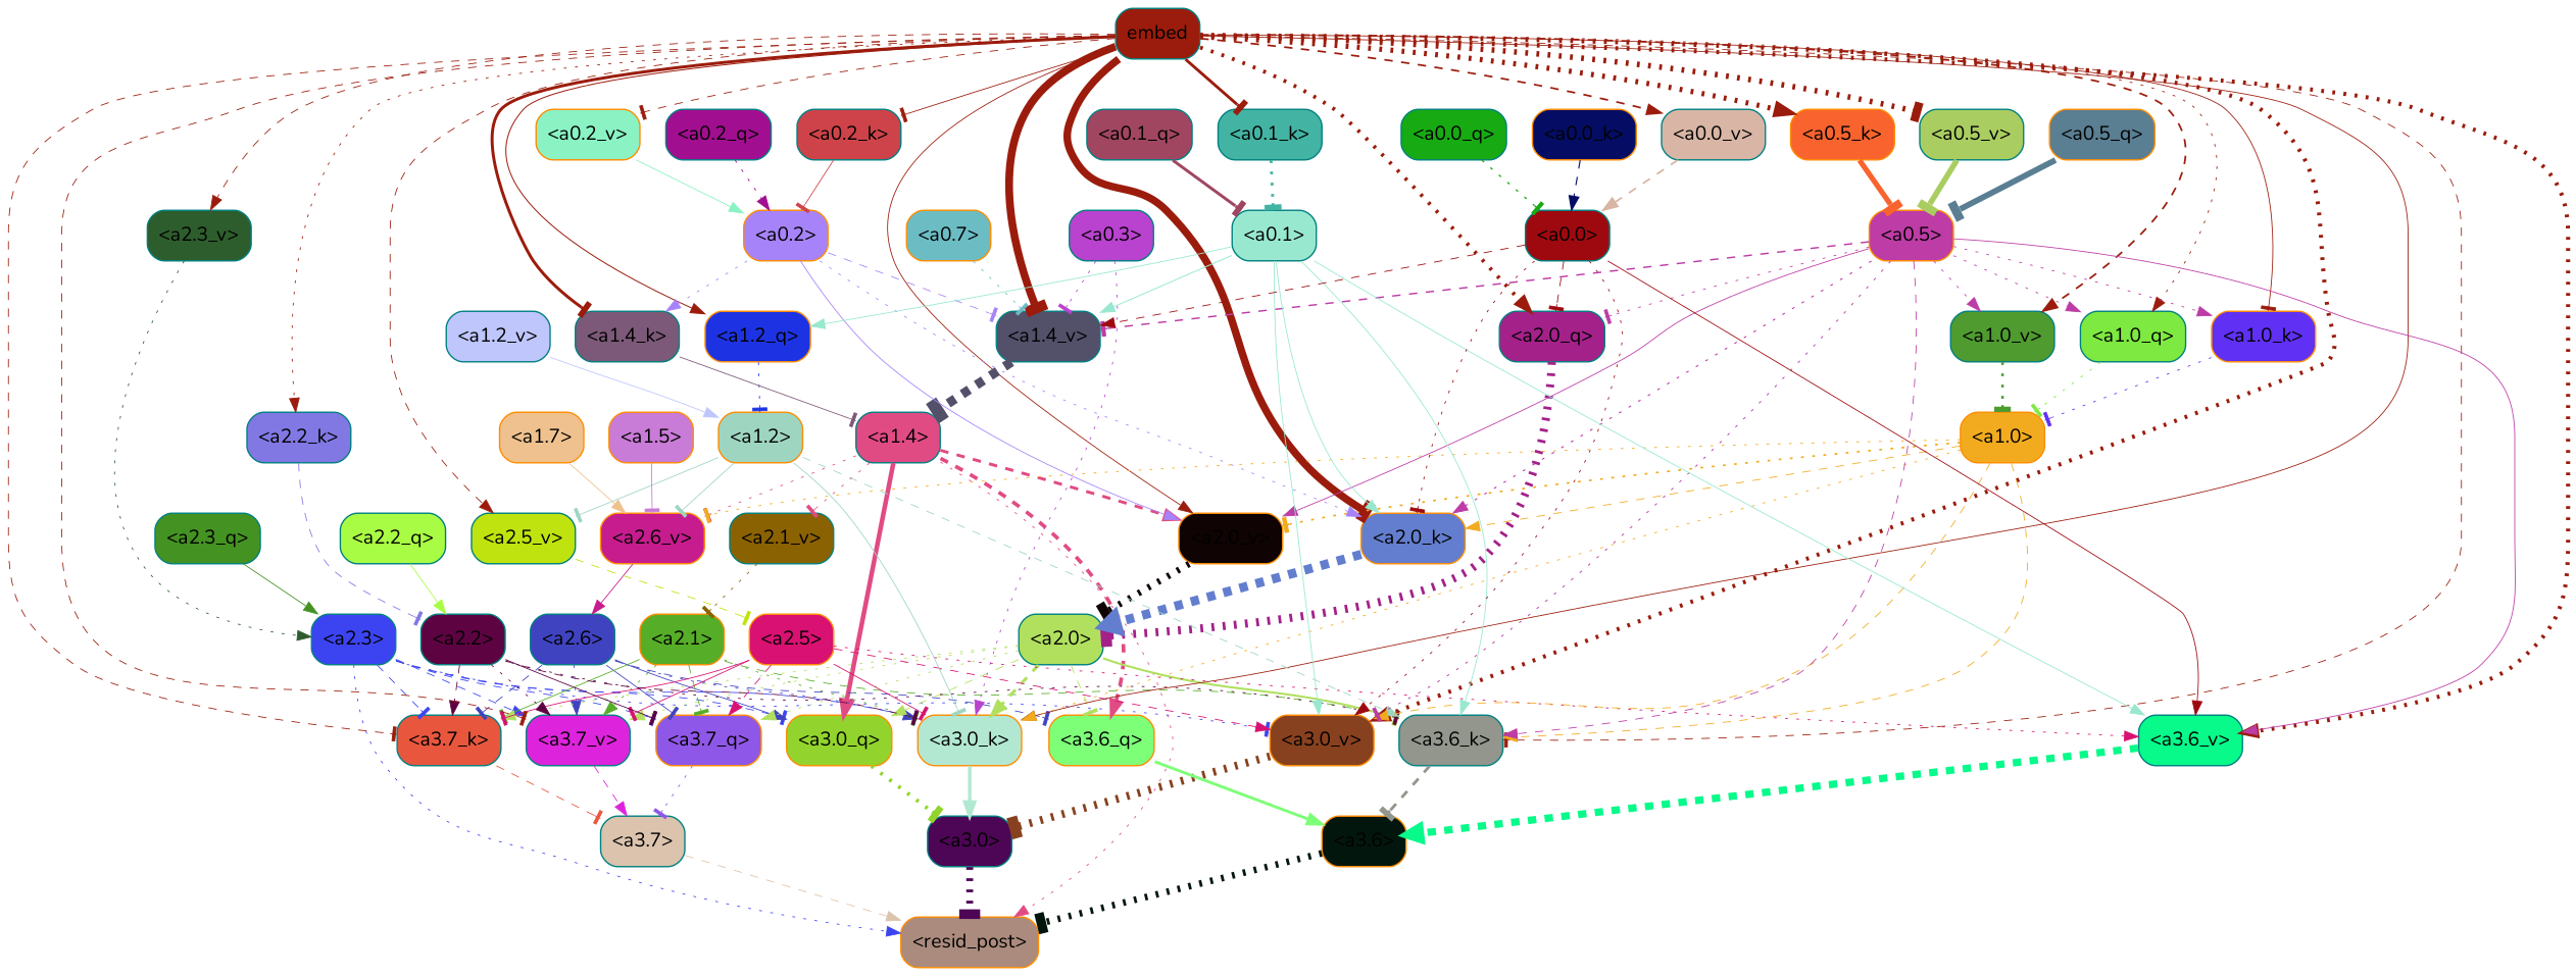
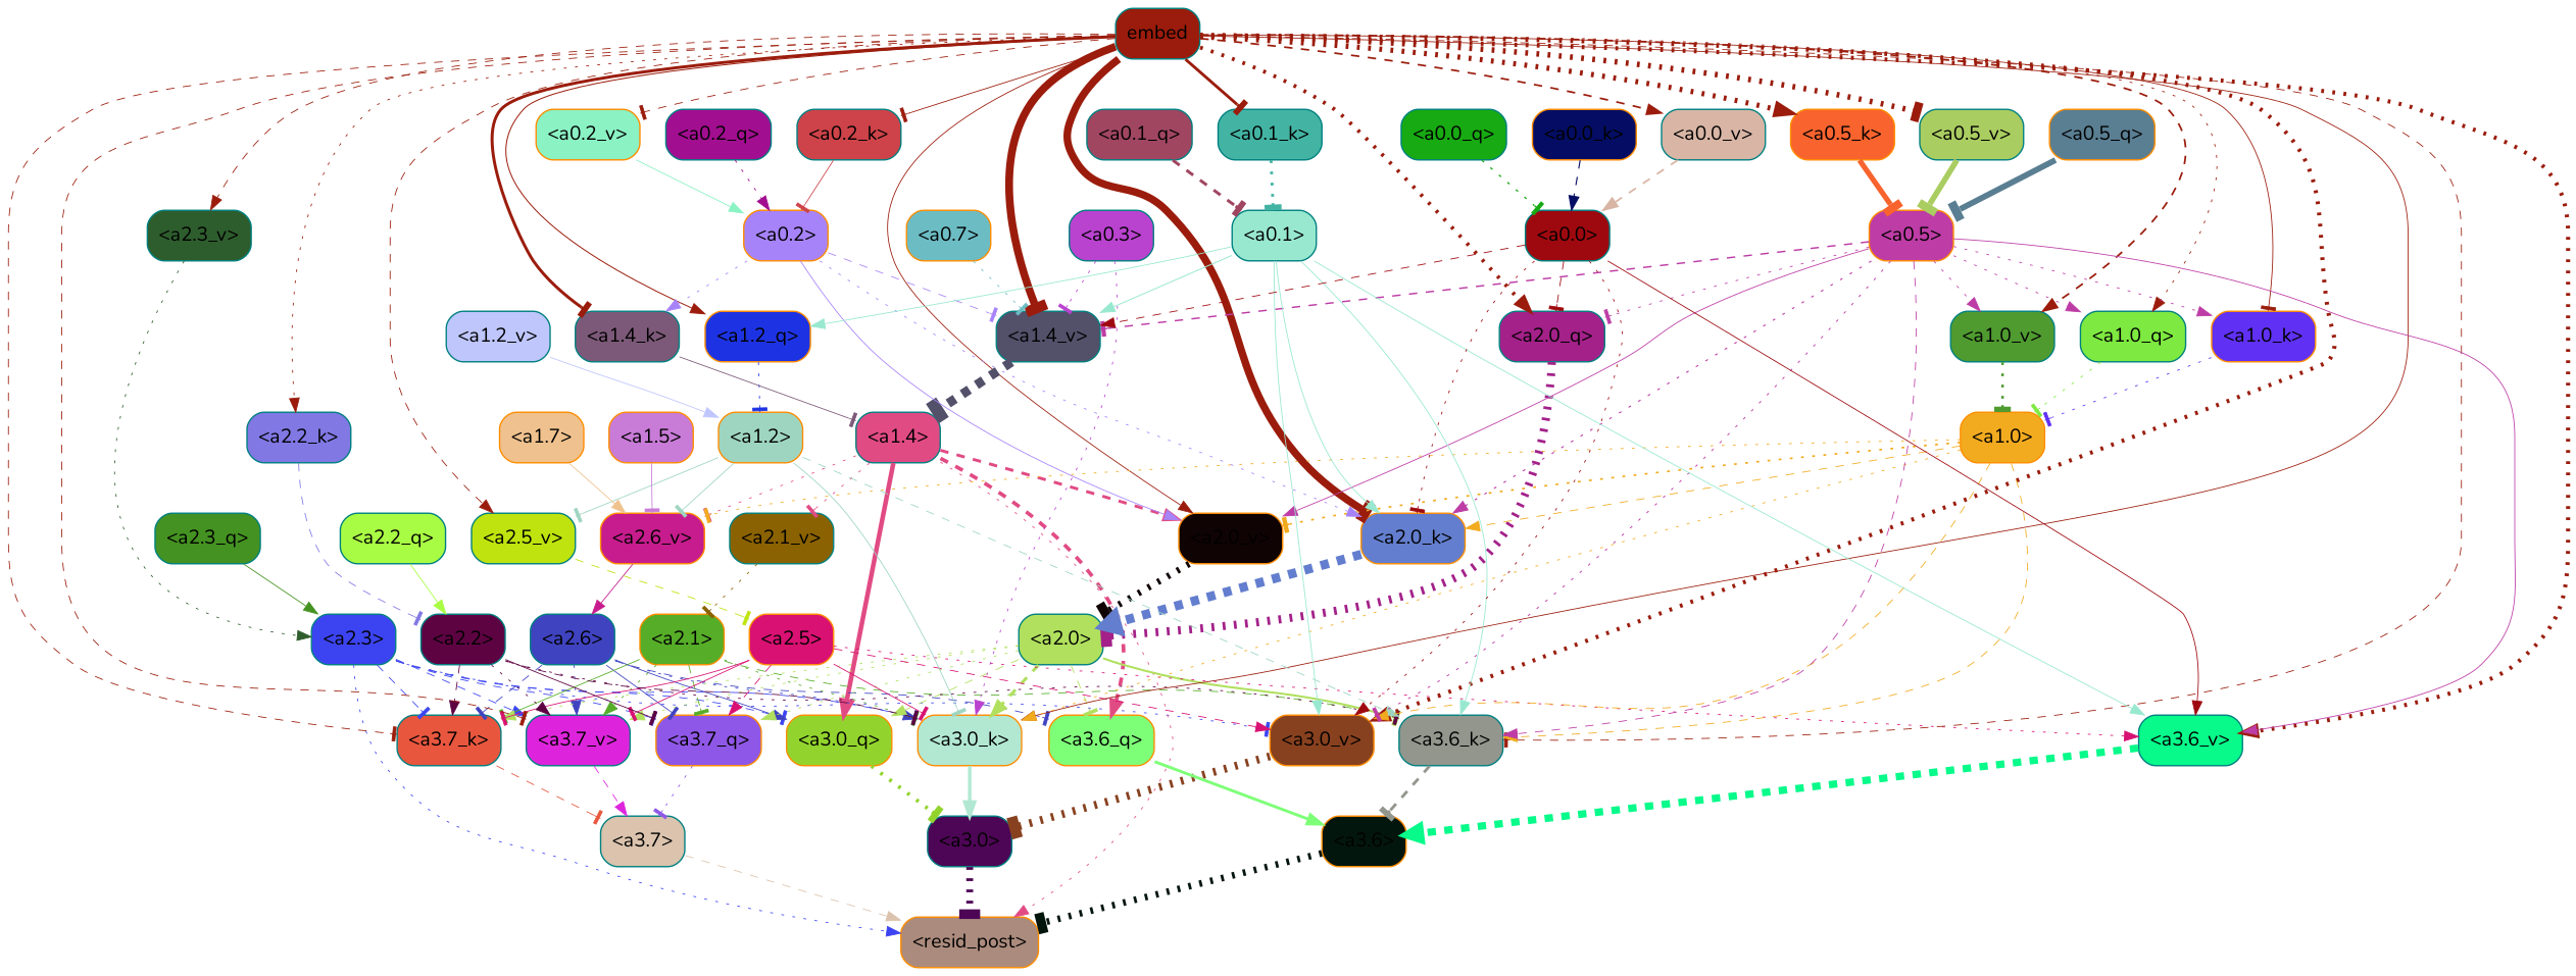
  strict digraph {
    fontname=Nunito
    splines=true
    node [color=teal fontname=Nunito shape=box style="filled, rounded"]
    edge [arrowhead=tee color="#9b1c0c" fontname=Nunito penwidth=0.6 style=dotted]
    "<a3.7>" [fillcolor="#dbc3ad"]
    "<resid_post>" [color=darkorange fillcolor="#ab8b7d"]
    "<a3.6>" [color=darkorange fillcolor="#03160e"]
    "<a3.0>" [fillcolor="#4d0555"]
    "<a2.3>" [fillcolor="#3c44f1"]
    "<a3.7_q>" [color=darkorange fillcolor="#8f57e7"]
    "<a3.0_q>" [color=darkorange fillcolor="#92d42d"]
    "<a3.7_k>" [fillcolor="#e8563e"]
    "<a3.0_k>" [color=darkorange fillcolor="#b2e8d2"]
    "<a3.7_v>" [fillcolor="#dd24dc"]
    "<a3.0_v>" [color=darkorange fillcolor="#88411f"]
    "<a1.4>" [fillcolor="#e14b84"]
    "<a3.6_q>" [color=darkorange fillcolor="#7eff78"]
    "<a2.6_v>" [color=darkorange fillcolor="#c61c8d"]
    "<a2.1_v>" [fillcolor="#8b6201"]
    "<a2.0_v>" [color=darkorange fillcolor="#0f0303"]
    "<a2.6>" [fillcolor="#3f43c0"]
    "<a2.1>" [color=darkorange fillcolor="#56ad28"]
    "<a2.0>" [fillcolor="#b0e05e"]
    "<a3.6_k>" [fillcolor="#92968d"]
    "<a3.6_v>" [fillcolor="#07fa8a"]
    "<a2.5>" [color=darkorange fillcolor="#d81172"]
    "<a2.2>" [fillcolor="#5d0342"]
    embed [fillcolor="#9b1c0c"]
    "<a2.0_q>" [fillcolor="#a32189"]
    "<a2.2_k>" [fillcolor="#8178e4"]
    "<a2.0_k>" [color=darkorange fillcolor="#637ece"]
    "<a2.5_v>" [fillcolor="#bee30e"]
    "<a2.3_v>" [fillcolor="#2e5d2d"]
    "<a1.2_q>" [color=darkorange fillcolor="#1d33e3"]
    "<a1.0_q>" [fillcolor="#7ee940"]
    "<a1.4_k>" [fillcolor="#7c5978"]
    "<a1.0_k>" [color=darkorange fillcolor="#6030f4"]
    "<a1.4_v>" [fillcolor="#53506a"]
    "<a1.0_v>" [fillcolor="#4f9b30"]
    "<a0.5_k>" [color=darkorange fillcolor="#f8632e"]
    "<a0.2_k>" [fillcolor="#ce4349"]
    "<a0.1_k>" [fillcolor="#43b4a3"]
    "<a0.5_v>" [fillcolor="#aacd61"]
    "<a0.2_v>" [color=darkorange fillcolor="#8af2c3"]
    "<a0.0_v>" [fillcolor="#d8b5a5"]
    "<a1.2>" [color=darkorange fillcolor="#9ed5c1"]
    "<a1.0>" [color=darkorange fillcolor="#f2ab1f"]
    "<a0.5>" [color=darkorange fillcolor="#bd3ca5"]
    "<a0.2>" [color=darkorange fillcolor="#a783f9"]
    "<a0.1>" [fillcolor="#98e8cf"]
    "<a0.0>" [fillcolor="#9e090f"]
    "<a0.3>" [fillcolor="#b942cf"]
    "<a2.3_q>" [fillcolor="#449221"]
    "<a2.2_q>" [fillcolor="#a9fc44"]
    "<a1.7>" [color=darkorange fillcolor="#efc18e"]
    "<a1.5>" [color=darkorange fillcolor="#c87bd7"]
    "<a1.2_v>" [fillcolor="#bec6fc"]
    "<a0.7>" [color=darkorange fillcolor="#6cbcc4"]
    "<a0.5_q>" [color=darkorange fillcolor="#5a7e92"]
    "<a0.2_q>" [fillcolor="#a20e90"]
    "<a0.1_q>" [fillcolor="#a04661"]
    "<a0.0_q>" [fillcolor="#17aa12"]
    "<a0.0_k>" [color=darkorange fillcolor="#040d63"]
    "<a3.7>" -> "<resid_post>" [arrowhead=normal color="#dbc3ad" style=dashed]
    "<a3.6>" -> "<resid_post>" [color="#03160e" penwidth=4.751612067222595]
    "<a3.0>" -> "<resid_post>" [color="#4d0555" penwidth=4.884142994880676]
    "<a2.3>" -> "<resid_post>" [arrowhead=normal color="#3c44f1"]
    "<a2.3>" -> "<a3.7_q>" [color="#3c44f1" style=dashed]
    "<a2.3>" -> "<a3.0_q>" [color="#3c44f1" style=dashed]
    "<a2.3>" -> "<a3.7_k>" [color="#3c44f1" style=dashed]
    "<a2.3>" -> "<a3.0_k>" [color="#3c44f1" style=dashed]
    "<a2.3>" -> "<a3.7_v>" [arrowhead=normal color="#3c44f1" style=dashed]
    "<a2.3>" -> "<a3.0_v>" [color="#3c44f1"]
    "<a3.7_q>" -> "<a3.7>" [color="#8f57e7"]
    "<a3.0_q>" -> "<a3.0>" [color="#92d42d" penwidth=2.7421876192092896]
    "<a3.7_k>" -> "<a3.7>" [color="#e8563e" style=dashed]
    "<a3.0_k>" -> "<a3.0>" [color="#b2e8d2" penwidth=2.476402521133423 arrowhead="" style=""]
    "<a3.7_v>" -> "<a3.7>" [arrowhead=normal color="#dd24dc" style=dashed]
    "<a3.0_v>" -> "<a3.0>" [color="#88411f" penwidth=5.652270674705505]
    "<a1.4>" -> "<resid_post>" [arrowhead=normal color="#e14b84"]
    "<a1.4>" -> "<a3.0_q>" [arrowhead=normal color="#e14b84" penwidth=3.3040847778320312 style=bold]
    "<a1.4>" -> "<a3.6_q>" [arrowhead=normal color="#e14b84" penwidth=2.6469622254371643 style=dashed]
    "<a1.4>" -> "<a2.6_v>" [color="#e14b84"]
    "<a1.4>" -> "<a2.1_v>" [color="#e14b84"]
    "<a1.4>" -> "<a2.0_v>" [arrowhead=normal color="#e14b84" penwidth=2.1286070346832275 style=dashed]
    "<a3.6_q>" -> "<a3.6>" [color="#7eff78" penwidth=2.091020345687866 arrowhead="" style=""]
    "<a2.6_v>" -> "<a2.6>" [arrowhead=normal color="#c61c8d" style=bold]
    "<a2.1_v>" -> "<a2.1>" [color="#8b6201"]
    "<a2.0_v>" -> "<a2.0>" [color="#0f0303" penwidth=4.5950857400894165]
    "<a2.6>" -> "<a3.7_q>" [color="#3f43c0" style=bold]
    "<a2.6>" -> "<a3.0_q>" [arrowhead=normal color="#3f43c0" style=bold]
    "<a2.6>" -> "<a3.7_k>" [color="#3f43c0" style=dashed]
    "<a2.6>" -> "<a3.0_k>" [arrowhead=normal color="#3f43c0"]
    "<a2.6>" -> "<a3.7_v>" [arrowhead=normal color="#3f43c0"]
    "<a2.6>" -> "<a3.6_q>" [color="#3f43c0" style=dashed]
    "<a2.1>" -> "<a3.7_q>" [color="#56ad28" style=dashed]
    "<a2.1>" -> "<a3.7_k>" [color="#56ad28" style=bold]
    "<a2.1>" -> "<a3.0_k>" [color="#56ad28"]
    "<a2.1>" -> "<a3.7_v>" [arrowhead=normal color="#56ad28"]
    "<a2.1>" -> "<a3.6_k>" [color="#56ad28" style=dashed]
    "<a2.0>" -> "<a3.7_q>" [arrowhead=normal color="#b0e05e"]
    "<a2.0>" -> "<a3.0_q>" [arrowhead=normal color="#b0e05e" style=dashed]
    "<a2.0>" -> "<a3.7_k>" [arrowhead=normal color="#b0e05e"]
    "<a2.0>" -> "<a3.0_k>" [arrowhead=normal color="#b0e05e" penwidth=2.2137351036071777 style=dashed]
    "<a2.0>" -> "<a3.7_v>" [arrowhead=normal color="#b0e05e"]
    "<a2.0>" -> "<a3.6_q>" [color="#b0e05e" style=dashed]
    "<a2.0>" -> "<a3.6_k>" [color="#b0e05e" penwidth=1.4757367372512817 style=bold]
    "<a3.6_k>" -> "<a3.6>" [color="#92968d" penwidth=2.048597991466522 style=dashed]
    "<a3.6_v>" -> "<a3.6>" [arrowhead=normal color="#07fa8a" penwidth=5.2550448179244995 style=dashed]
    "<a2.5>" -> "<a3.7_q>" [arrowhead=normal color="#d81172" style=dashed]
    "<a2.5>" -> "<a3.7_k>" [color="#d81172" style=bold]
    "<a2.5>" -> "<a3.0_k>" [color="#d81172" style=bold]
    "<a2.5>" -> "<a3.7_v>" [color="#d81172" style=bold]
    "<a2.5>" -> "<a3.0_v>" [arrowhead=normal color="#d81172" style=dashed]
    "<a2.5>" -> "<a3.6_v>" [arrowhead=normal color="#d81172"]
    "<a2.2>" -> "<a3.7_q>" [color="#5d0342" style=bold]
    "<a2.2>" -> "<a3.7_k>" [arrowhead=normal color="#5d0342" style=dashed]
    "<a2.2>" -> "<a3.0_k>" [color="#5d0342" style=dashed]
    "<a2.2>" -> "<a3.7_v>" [arrowhead=normal color="#5d0342"]
    "<a2.2>" -> "<a3.6_k>" [color="#5d0342"]
    embed -> "<a3.7_k>" [style=dashed]
    embed -> "<a3.0_k>" [arrowhead=normal style=bold]
    embed -> "<a3.7_v>" [style=dashed]
    embed -> "<a3.0_v>" [arrowhead=normal penwidth=2.972973108291626]
    embed -> "<a2.0_v>" [arrowhead=normal style=bold]
    embed -> "<a3.6_k>" [style=dashed]
    embed -> "<a3.6_v>" [arrowhead=normal penwidth=2.9582033157348633]
    embed -> "<a2.0_q>" [arrowhead=normal penwidth=2.7699792869389057]
    embed -> "<a2.2_k>" [arrowhead=normal]
    embed -> "<a2.0_k>" [penwidth=5.362775564193726 style=bold]
    embed -> "<a2.5_v>" [arrowhead=normal style=dashed]
    embed -> "<a2.3_v>" [arrowhead=normal style=dashed]
    embed -> "<a1.2_q>" [arrowhead=normal penwidth=0.7193574905395508 style=bold]
    embed -> "<a1.0_q>" [arrowhead=normal]
    embed -> "<a1.4_k>" [penwidth=2.147887945175171 style=bold]
    embed -> "<a1.0_k>" [style=bold]
    embed -> "<a1.4_v>" [penwidth=5.545122385025024 style=bold]
    embed -> "<a1.0_v>" [arrowhead=normal penwidth=1.26444411277771 style=dashed]
    embed -> "<a0.5_k>" [arrowhead=normal penwidth=3.7556475400924683]
    embed -> "<a0.2_k>" [style=bold]
    embed -> "<a0.1_k>" [penwidth=2.072890520095825 style=bold]
    embed -> "<a0.5_v>" [penwidth=3.991437017917633]
    embed -> "<a0.2_v>" [style=dashed]
    embed -> "<a0.0_v>" [arrowhead=normal penwidth=1.2436447143554688 style=dashed]
    "<a2.0_q>" -> "<a2.0>" [color="#a32189" penwidth=5.819834470748901]
    "<a2.2_k>" -> "<a2.2>" [color="#8178e4" style=dashed]
    "<a2.0_k>" -> "<a2.0>" [arrowhead=normal color="#637ece" penwidth=6.470837593078613 style=dashed]
    "<a2.5_v>" -> "<a2.5>" [color="#bee30e" style=dashed]
    "<a2.3_v>" -> "<a2.3>" [arrowhead=normal color="#2e5d2d"]
    "<a1.2_q>" -> "<a1.2>" [color="#1d33e3"]
    "<a1.0_q>" -> "<a1.0>" [color="#7ee940"]
    "<a1.4_k>" -> "<a1.4>" [color="#7c5978" style=bold]
    "<a1.0_k>" -> "<a1.0>" [color="#6030f4"]
    "<a1.4_v>" -> "<a1.4>" [color="#53506a" penwidth=6.635385513305664 style=dashed]
    "<a1.0_v>" -> "<a1.0>" [color="#4f9b30" penwidth=1.807669460773468]
    "<a0.5_k>" -> "<a0.5>" [color="#f8632e" penwidth=3.780391812324524 style=bold]
    "<a0.2_k>" -> "<a0.2>" [color="#ce4349" style=bold]
    "<a0.1_k>" -> "<a0.1>" [color="#43b4a3" penwidth=2.0809476375579834]
    "<a0.5_v>" -> "<a0.5>" [color="#aacd61" penwidth=4.0294036865234375 style=bold]
    "<a0.2_v>" -> "<a0.2>" [color="#8af2c3" arrowhead="" style=""]
    "<a0.0_v>" -> "<a0.0>" [arrowhead=normal color="#d8b5a5" penwidth=1.2803640365600586 style=dashed]
    "<a1.2>" -> "<a3.0_k>" [color="#9ed5c1" style=bold]
    "<a1.2>" -> "<a2.6_v>" [color="#9ed5c1" style=bold]
    "<a1.2>" -> "<a3.6_k>" [arrowhead=normal color="#9ed5c1" style=dashed]
    "<a1.2>" -> "<a2.5_v>" [color="#9ed5c1" style=bold]
    "<a1.0>" -> "<a3.0_k>" [arrowhead=normal color="#f2ab1f"]
    "<a1.0>" -> "<a3.0_v>" [arrowhead=normal color="#f2ab1f" style=dashed]
    "<a1.0>" -> "<a2.6_v>" [color="#f2ab1f"]
    "<a1.0>" -> "<a2.0_v>" [color="#f2ab1f" penwidth=1.2240618467330933]
    "<a1.0>" -> "<a3.6_k>" [arrowhead=normal color="#f2ab1f" style=dashed]
    "<a1.0>" -> "<a2.0_k>" [arrowhead=normal color="#f2ab1f" style=dashed]
    "<a0.5>" -> "<a3.0_v>" [color="#bd3ca5" penwidth=0.6790935099124908]
    "<a0.5>" -> "<a2.0_v>" [arrowhead=normal color="#bd3ca5" style=bold]
    "<a0.5>" -> "<a3.6_k>" [arrowhead=normal color="#bd3ca5" style=dashed]
    "<a0.5>" -> "<a3.6_v>" [arrowhead=normal color="#bd3ca5" style=bold]
    "<a0.5>" -> "<a2.0_q>" [color="#bd3ca5"]
    "<a0.5>" -> "<a2.0_k>" [arrowhead=normal color="#bd3ca5" penwidth=0.7897988557815552]
    "<a0.5>" -> "<a1.0_q>" [arrowhead=normal color="#bd3ca5"]
    "<a0.5>" -> "<a1.0_k>" [arrowhead=normal color="#bd3ca5"]
    "<a0.5>" -> "<a1.4_v>" [color="#bd3ca5" penwidth=1.0479987859725952 style=dashed]
    "<a0.5>" -> "<a1.0_v>" [arrowhead=normal color="#bd3ca5"]
    "<a0.2>" -> "<a2.0_v>" [arrowhead=normal color="#a783f9" style=bold]
    "<a0.2>" -> "<a2.0_k>" [arrowhead=normal color="#a783f9"]
    "<a0.2>" -> "<a1.4_k>" [arrowhead=normal color="#a783f9"]
    "<a0.2>" -> "<a1.4_v>" [color="#a783f9" style=dashed]
    "<a0.1>" -> "<a3.0_v>" [color="#98e8cf" arrowhead="" style=""]
    "<a0.1>" -> "<a3.6_k>" [color="#98e8cf" arrowhead="" style=""]
    "<a0.1>" -> "<a3.6_v>" [color="#98e8cf" arrowhead="" style=""]
    "<a0.1>" -> "<a2.0_k>" [color="#98e8cf" arrowhead="" style=""]
    "<a0.1>" -> "<a1.2_q>" [color="#98e8cf" arrowhead="" style=""]
    "<a0.1>" -> "<a1.4_v>" [color="#98e8cf" penwidth=0.7031502723693848 arrowhead="" style=""]
    "<a0.0>" -> "<a3.0_v>" [arrowhead=normal color="#9e090f"]
    "<a0.0>" -> "<a3.6_v>" [arrowhead=normal color="#9e090f" style=bold]
    "<a0.0>" -> "<a2.0_q>" [color="#9e090f" style=dashed]
    "<a0.0>" -> "<a2.0_k>" [color="#9e090f"]
    "<a0.0>" -> "<a1.4_v>" [arrowhead=normal color="#9e090f" style=dashed]
    "<a0.3>" -> "<a3.0_k>" [arrowhead=normal color="#b942cf"]
    "<a0.3>" -> "<a1.4_v>" [color="#b942cf"]
    "<a2.3_q>" -> "<a2.3>" [arrowhead=normal color="#449221" style=bold]
    "<a2.2_q>" -> "<a2.2>" [color="#a9fc44" arrowhead="" style=""]
    "<a1.7>" -> "<a2.6_v>" [color="#efc18e" arrowhead="" style=""]
    "<a1.5>" -> "<a2.6_v>" [color="#c87bd7" style=bold]
    "<a1.2_v>" -> "<a1.2>" [color="#bec6fc" arrowhead="" style=""]
    "<a0.7>" -> "<a1.4_v>" [color="#6cbcc4"]
    "<a0.5_q>" -> "<a0.5>" [color="#5a7e92" penwidth=4.201210081577301 style=bold]
    "<a0.2_q>" -> "<a0.2>" [arrowhead=normal color="#a20e90" penwidth=0.6669397354125977]
-   "<a0.1_q>" -> "<a0.1>" [color="#a04661" penwidth=2.1428754329681396 style=bold]
+   "<a0.1_q>" -> "<a0.1>" [color="#a04661" penwidth=2.1428754329681396 style=dashed]
    "<a0.0_q>" -> "<a0.0>" [color="#17aa12" penwidth=0.9431536197662354]
    "<a0.0_k>" -> "<a0.0>" [arrowhead=normal color="#040d63" penwidth=0.8123311996459961 style=dashed]
  }
